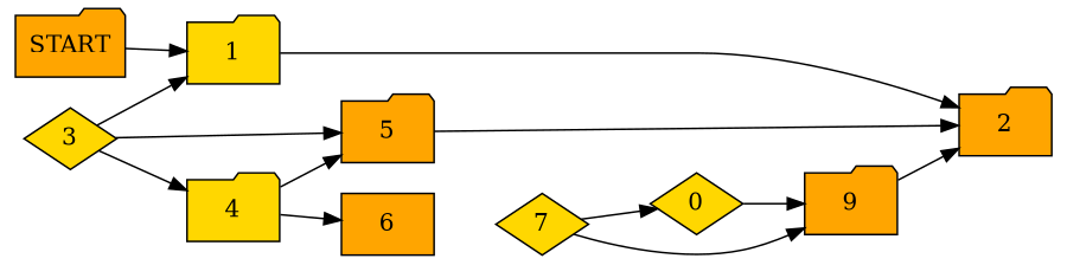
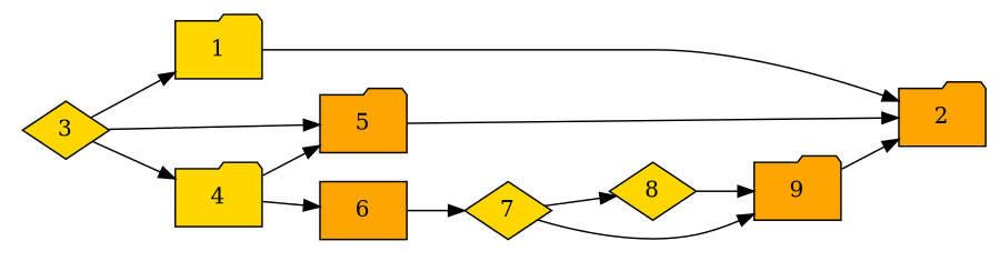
  digraph {
    rankdir=LR
    node [fillcolor=orange shape=folder style=filled]
-   n1 [label=START]
    1 [fillcolor=gold]
    2
    3 [fillcolor=gold shape=diamond]
    4 [fillcolor=gold]
    5
    6 [shape=box]
    7 [fillcolor=gold shape=diamond]
-   8 [fillcolor=gold shape=diamond label=0]
+   8 [fillcolor=gold shape=diamond]
    9
-   n1 -> 1
    1 -> 2
    3 -> 1
    3 -> 4
    3 -> 5
    4 -> 5
    4 -> 6
    5 -> 2
+   6 -> 7
    7 -> 8
    7 -> 9
    8 -> 9
    9 -> 2
  }
